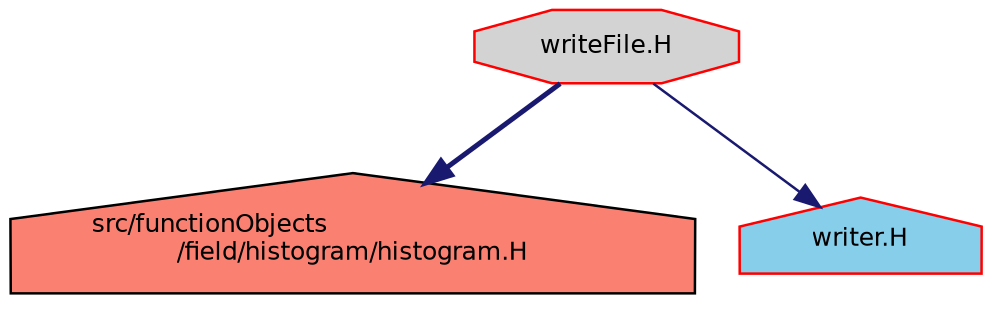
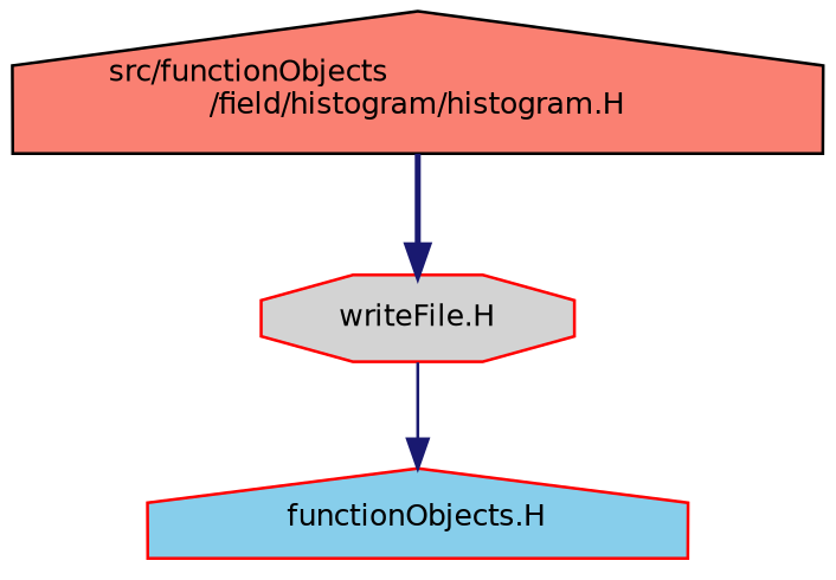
  digraph {
    node [color=red fontname=Helvetica fontsize=10 shape=house style=filled]
    edge [arrowhead=normal color=midnightblue fontname=Helvetica fontsize=10 labelfontname=Helvetica labelfontsize=10]
    n1 [color=black fillcolor=salmon fontcolor=black height=0.2 label="src/functionObjects\l/field/histogram/histogram.H" width=0.4]
    n2 [fillcolor=lightgrey height=0.2 label="writeFile.H" shape=octagon width=0.4]
-   n3 [fillcolor=skyblue height=0.2 label="writer.H" width=0.4]
-   n2 -> n1 [style=bold]
+   n3 [fillcolor=skyblue height=0.2 label="functionObjects.H" width=0.4]
+   n1 -> n2 [style=bold]
    n2 -> n3 [style=solid]
  }
